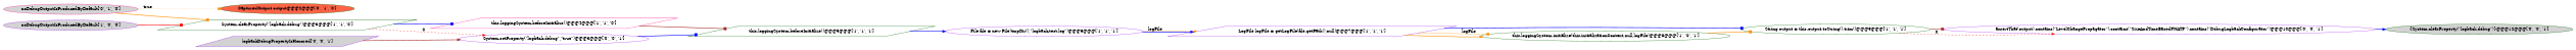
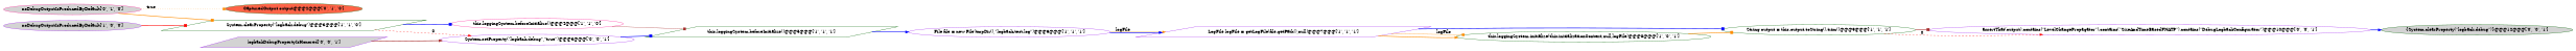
  digraph {
    rankdir=LR
    node [color=purple fillcolor=white shape=ellipse style=filled]
    edge [arrowhead=box color=darkorange style=bold]
    n1 [label="File file = new File(tmpDir(),\"logback-test.log\")@@@6@@@['1', '1', '1']"]
    n2 [label="LogFile logFile = getLogFile(file.getPath(),null)@@@7@@@['1', '1', '1']" shape=parallelogram]
    n3 [color=darkgreen label="String output = this.output.toString().trim()@@@9@@@['1', '1', '1']"]
    n4 [color=darkgreen label="this.loggingSystem.initialize(this.initializationContext,null,logFile)@@@8@@@['1', '0', '1']"]
    n5 [label="assertThat(output).contains(\"LevelChangePropagator\").contains(\"SizeAndTimeBasedFNATP\").contains(\"DebugLogbackConfigurator\")@@@10@@@['0', '0', '1']"]
    n6 [color=darkgreen fillcolor=lightgray label="{System.clearProperty(\"logback.debug\")}@@@12@@@['0', '0', '1']"]
    n7 [color=darkgreen label="this.loggingSystem.beforeInitialize()@@@5@@@['1', '1', '1']" shape=parallelogram]
    n8 [color=darkgreen label="System.clearProperty(\"logback.debug\")@@@3@@@['1', '1', '0']" shape=parallelogram]
    n9 [label="System.setProperty(\"logback.debug\",\"true\")@@@3@@@['0', '0', '1']"]
-   n10 [color=deeppink label="this.loggingSystem.beforeInitialize()@@@4@@@['1', '1', '0']" shape=parallelogram]
+   n10 [color=deeppink label="this.loggingSystem.beforeInitialize()@@@4@@@['1', '1', '0']"]
    n11 [fillcolor=lightgray label="noDebugOutputIsProducedByDefault['1', '0', '0']"]
    n12 [color=darkgreen fillcolor=tomato label="CapturedOutput output@@@2@@@['0', '1', '0']"]
    n13 [fillcolor=lightgray label="logbackDebugPropertyIsHonored['0', '0', '1']" shape=parallelogram]
    n14 [color=deeppink fillcolor=lightgray label="noDebugOutputIsProducedByDefault['0', '1', '0']"]
    n1 -> n2 [arrowhead=normal label=logFile style=solid]
    n1 -> n2 [arrowhead=normal color=blue]
    n2 -> n3 [color=blue]
    n2 -> n4 [arrowhead=normal]
    n2 -> n4 [label=logFile style=solid]
    n3 -> n5 [color=brown]
    n3 -> n5 [arrowhead=normal color=red label=0 style=dashed]
    n4 -> n3
    n5 -> n6 [arrowhead=normal color=blue]
    n7 -> n1 [arrowhead=normal color=blue]
    n8 -> n9 [arrowhead=normal color=red label=0 style=dashed]
    n8 -> n10 [color=blue]
    n9 -> n7 [color=blue]
-   n10 -> n7 [color=brown]
+   n10 -> n7 [color=brown style=solid]
    n11 -> n8 [color=red]
    n13 -> n9 [arrowhead=normal color=brown]
    n14 -> n8
    n14 -> n12 [label=true style=dotted]
  }
